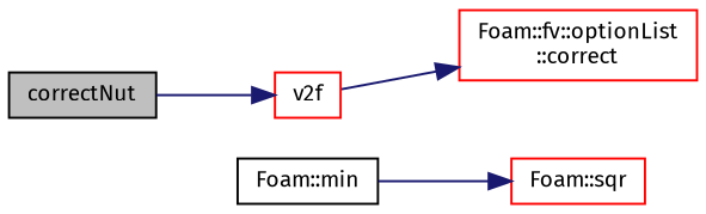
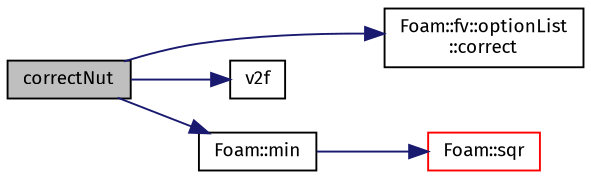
  digraph {
    fontname="Fira Sans"
    rankdir=LR
    node [color=red fontname="Fira Sans" fontsize=10 shape=record]
    edge [color=midnightblue fontname="Fira Sans" fontsize=10 labelfontname=Helvetica labelfontsize=10 style=solid]
    n1 [color=black fillcolor=grey75 fontcolor=black height=0.2 label=correctNut style=filled width=0.4]
-   n2 [height=0.2 label="Foam::fv::optionList\l::correct" width=0.4]
+   n2 [color=black height=0.2 label="Foam::fv::optionList\l::correct" width=0.4]
    n3 [color=black height=0.2 label="Foam::min" width=0.4]
-   n4 [height=0.2 label=v2f width=0.4]
+   n4 [color=black height=0.2 label=v2f width=0.4]
    n5 [height=0.2 label="Foam::sqr" width=0.4]
-   n4 -> n2
+   n1 -> n2
+   n1 -> n3
    n1 -> n4
    n3 -> n5
  }
